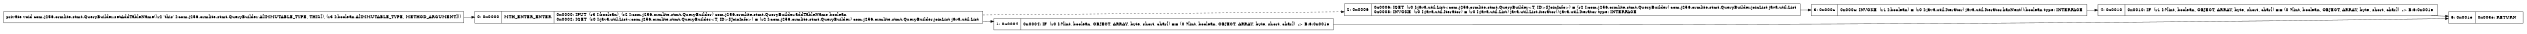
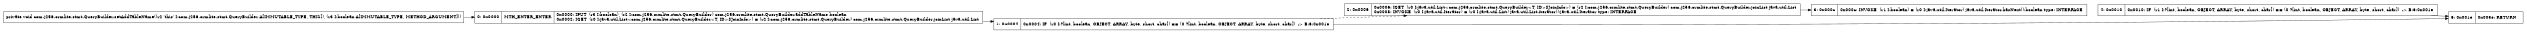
  digraph {
    rankdir=LR
    node [shape=record]
    n1 [label="{0\:\ 0x0000|MTH_ENTER_ENTER\l|0x0000: IPUT  (r3 I:boolean), (r2 I:com.j256.ormlite.stmt.QueryBuilder) com.j256.ormlite.stmt.QueryBuilder.addTableName boolean \l0x0002: IGET  (r0 I:java.util.List\<com.j256.ormlite.stmt.QueryBuilder\<T, ID\>$JoinInfo\>) = (r2 I:com.j256.ormlite.stmt.QueryBuilder) com.j256.ormlite.stmt.QueryBuilder.joinList java.util.List \l}"]
    n2 [label="{1\:\ 0x0004|0x0004: IF  (r0 I:?[int, boolean, OBJECT, ARRAY, byte, short, char]) == (0 ?[int, boolean, OBJECT, ARRAY, byte, short, char])  \-\> B:6:0x001e \l}"]
    n3 [label="{2\:\ 0x0006|0x0006: IGET  (r0 I:java.util.List\<com.j256.ormlite.stmt.QueryBuilder\<T, ID\>$JoinInfo\>) = (r2 I:com.j256.ormlite.stmt.QueryBuilder) com.j256.ormlite.stmt.QueryBuilder.joinList java.util.List \l0x0008: INVOKE  (r0 I:java.util.Iterator) = (r0 I:java.util.List) java.util.List.iterator():java.util.Iterator type: INTERFACE \l}"]
    n4 [label="{6\:\ 0x001e|0x003e: RETURN   \l}"]
    n5 [label="{3\:\ 0x000c|0x000c: INVOKE  (r1 I:boolean) = (r0 I:java.util.Iterator) java.util.Iterator.hasNext():boolean type: INTERFACE \l}"]
    n6 [label="{4\:\ 0x0010|0x0010: IF  (r1 I:?[int, boolean, OBJECT, ARRAY, byte, short, char]) == (0 ?[int, boolean, OBJECT, ARRAY, byte, short, char])  \-\> B:6:0x001e \l}"]
    n7 [label="{private void com.j256.ormlite.stmt.QueryBuilder.setAddTableName((r2 'this' I:com.j256.ormlite.stmt.QueryBuilder A[IMMUTABLE_TYPE, THIS]), (r3 I:boolean A[IMMUTABLE_TYPE, METHOD_ARGUMENT])) }"]
    n1 -> n2
-   n1 -> n3 [style=dashed]
+   n2 -> n3 [style=dashed]
    n2 -> n4
    n3 -> n5
-   n5 -> n6
    n6 -> n4
    n7 -> n1
  }
